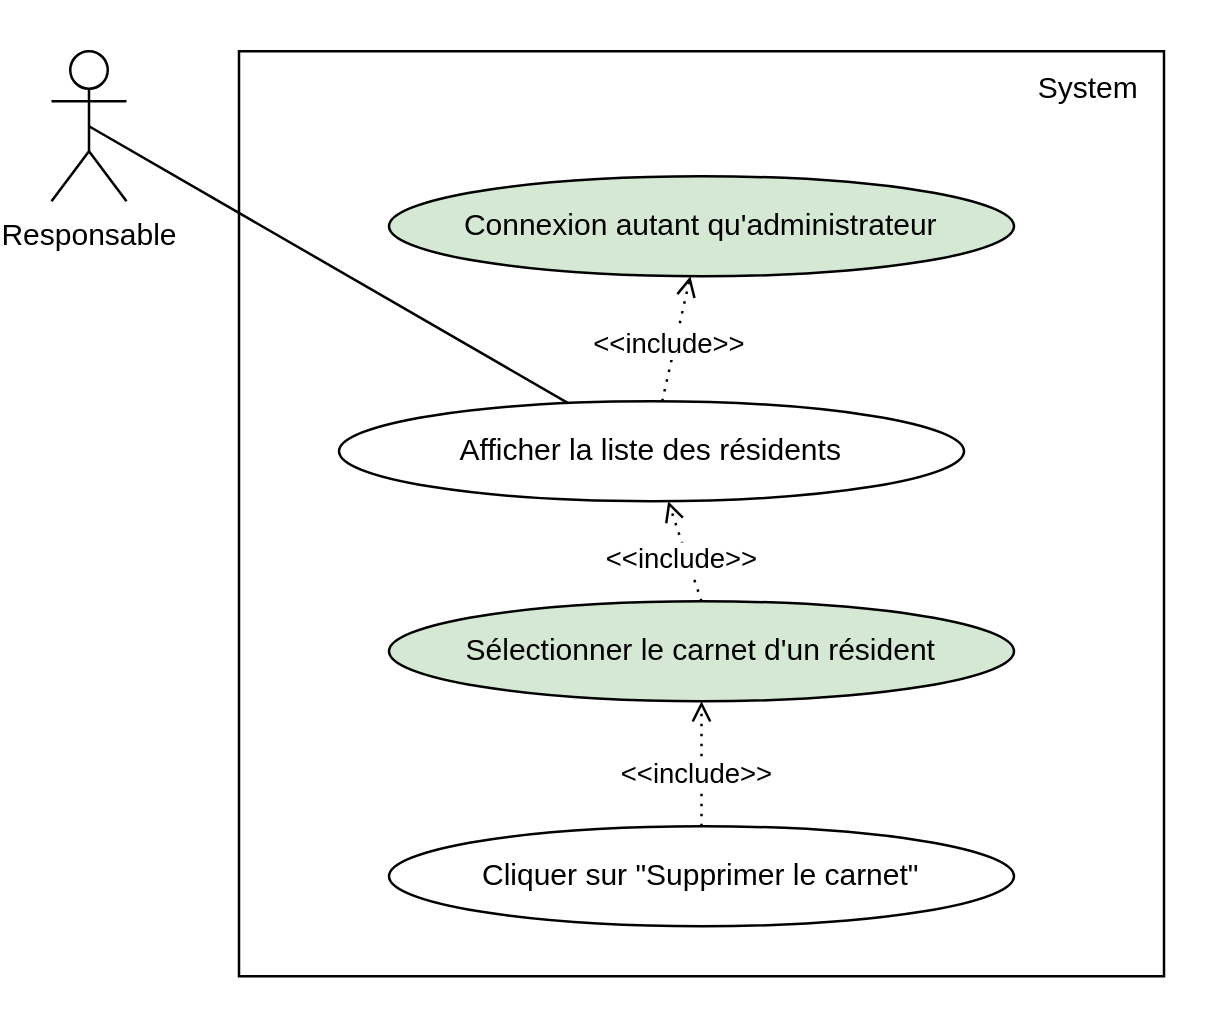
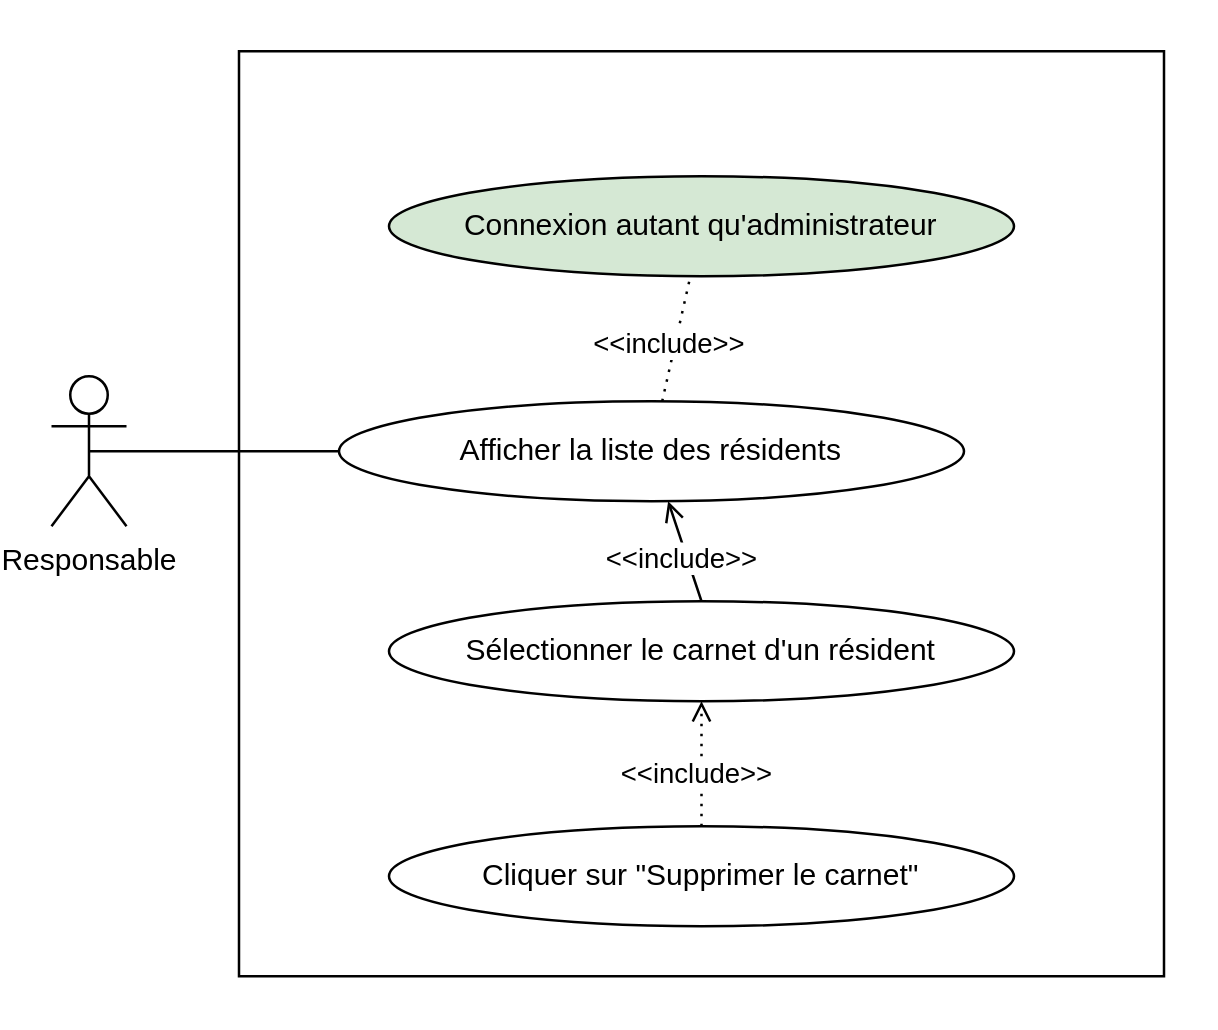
  <mxCell id="0" />
  <mxCell id="1" parent="0" />
  <mxCell id="2" value="" style="whiteSpace=wrap;html=1;aspect=fixed;" parent="1" vertex="1"><mxGeometry x="95" y="20" width="370" height="370" as="geometry" /></mxCell>
  <mxCell id="3" value="Connexion autant qu'administrateur" style="ellipse;whiteSpace=wrap;html=1;fillColor=#d5e8d4;" parent="1" vertex="1"><mxGeometry x="155" y="70" width="250" height="40" as="geometry" /></mxCell>
- <mxCell id="4" value="" style="endArrow=open;dashed=1;html=1;dashPattern=1 3;strokeWidth=1;rounded=0;endFill=0;" parent="1" source="6" target="3" edge="1"><mxGeometry width="50" height="50" relative="1" as="geometry"><mxPoint x="280" y="160" as="sourcePoint" /><mxPoint x="280" y="110" as="targetPoint" /></mxGeometry></mxCell>
+ <mxCell id="4" value="" style="endArrow=none;dashed=1;html=1;dashPattern=1 3;strokeWidth=1;rounded=0;endFill=0;" parent="1" source="6" target="3" edge="1"><mxGeometry width="50" height="50" relative="1" as="geometry"><mxPoint x="280" y="160" as="sourcePoint" /><mxPoint x="280" y="110" as="targetPoint" /></mxGeometry></mxCell>
  <mxCell id="5" value="&amp;lt;&amp;lt;include&amp;gt;&amp;gt;" style="edgeLabel;html=1;align=center;verticalAlign=middle;resizable=0;points=[];" parent="4" vertex="1" connectable="0"><mxGeometry x="-0.12" y="3" relative="1" as="geometry"><mxPoint as="offset" /></mxGeometry></mxCell>
  <mxCell id="6" value="Afficher la liste des résidents" style="ellipse;whiteSpace=wrap;html=1;" parent="1" vertex="1"><mxGeometry x="135" y="160" width="250" height="40" as="geometry" /></mxCell>
- <mxCell id="7" value="Responsable" style="shape=umlActor;verticalLabelPosition=bottom;verticalAlign=top;html=1;outlineConnect=0;" parent="1" vertex="1"><mxGeometry x="20" y="20" width="30" height="60" as="geometry" /></mxCell>
- <mxCell id="8" value="System" style="text;html=1;strokeColor=none;fillColor=none;align=center;verticalAlign=middle;whiteSpace=wrap;rounded=0;" parent="1" vertex="1"><mxGeometry x="405" y="20" width="60" height="30" as="geometry" /></mxCell>
+ <mxCell id="7" value="Responsable" style="shape=umlActor;verticalLabelPosition=bottom;verticalAlign=top;html=1;outlineConnect=0;" parent="1" vertex="1"><mxGeometry x="20" y="150" width="30" height="60" as="geometry" /></mxCell>
  <mxCell id="9" value="" style="endArrow=none;html=1;rounded=0;exitX=0.5;exitY=0.5;exitDx=0;exitDy=0;exitPerimeter=0;" parent="1" source="7" target="6" edge="1"><mxGeometry width="50" height="50" relative="1" as="geometry"><mxPoint x="140" y="230" as="sourcePoint" /><mxPoint x="190" y="180" as="targetPoint" /></mxGeometry></mxCell>
- <mxCell id="10" value="Sélectionner le carnet d'un résident" style="ellipse;whiteSpace=wrap;html=1;fillColor=#d5e8d4;" parent="1" vertex="1"><mxGeometry x="155" y="240" width="250" height="40" as="geometry" /></mxCell>
+ <mxCell id="10" value="Sélectionner le carnet d'un résident" style="ellipse;whiteSpace=wrap;html=1;" parent="1" vertex="1"><mxGeometry x="155" y="240" width="250" height="40" as="geometry" /></mxCell>
  <mxCell id="11" value="Cliquer sur &quot;Supprimer le carnet&quot;" style="ellipse;whiteSpace=wrap;html=1;" parent="1" vertex="1"><mxGeometry x="155" y="330" width="250" height="40" as="geometry" /></mxCell>
  <mxCell id="12" value="" style="endArrow=open;dashed=1;html=1;dashPattern=1 3;strokeWidth=1;rounded=0;endFill=0;exitX=0.5;exitY=0;exitDx=0;exitDy=0;" parent="1" source="11" target="10" edge="1"><mxGeometry width="50" height="50" relative="1" as="geometry"><mxPoint x="290" y="170" as="sourcePoint" /><mxPoint x="290" y="120" as="targetPoint" /></mxGeometry></mxCell>
  <mxCell id="13" value="&amp;lt;&amp;lt;include&amp;gt;&amp;gt;" style="edgeLabel;html=1;align=center;verticalAlign=middle;resizable=0;points=[];" parent="12" vertex="1" connectable="0"><mxGeometry x="-0.12" y="3" relative="1" as="geometry"><mxPoint as="offset" /></mxGeometry></mxCell>
- <mxCell id="14" value="" style="endArrow=open;dashed=1;html=1;dashPattern=1 3;strokeWidth=1;rounded=0;endFill=0;exitX=0.5;exitY=0;exitDx=0;exitDy=0;" parent="1" source="10" target="6" edge="1"><mxGeometry width="50" height="50" relative="1" as="geometry"><mxPoint x="290" y="340" as="sourcePoint" /><mxPoint x="280" y="200" as="targetPoint" /></mxGeometry></mxCell>
+ <mxCell id="14" value="" style="endArrow=open;dashed=0;html=1;dashPattern=1 3;strokeWidth=1;rounded=0;endFill=0;exitX=0.5;exitY=0;exitDx=0;exitDy=0;" parent="1" source="10" target="6" edge="1"><mxGeometry width="50" height="50" relative="1" as="geometry"><mxPoint x="290" y="340" as="sourcePoint" /><mxPoint x="280" y="200" as="targetPoint" /></mxGeometry></mxCell>
  <mxCell id="15" value="&amp;lt;&amp;lt;include&amp;gt;&amp;gt;" style="edgeLabel;html=1;align=center;verticalAlign=middle;resizable=0;points=[];" parent="14" vertex="1" connectable="0"><mxGeometry x="-0.12" y="3" relative="1" as="geometry"><mxPoint as="offset" /></mxGeometry></mxCell>
